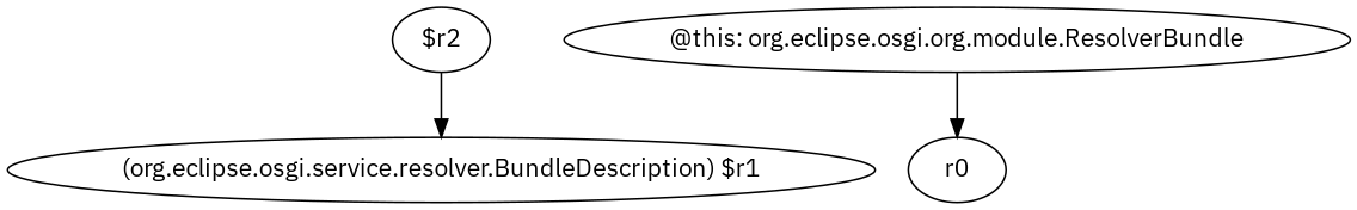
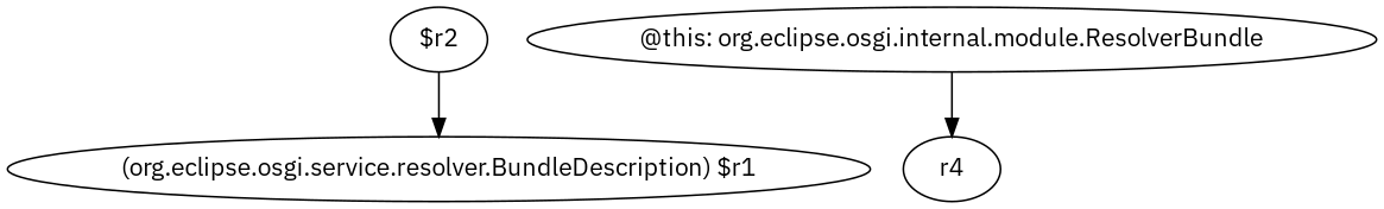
  digraph {
    fontname="IBM Plex Sans"
    node [fontname="IBM Plex Sans"]
    edge [fontname="IBM Plex Sans"]
    n1 [label="(org.eclipse.osgi.service.resolver.BundleDescription) $r1"]
    n2 [label="$r2"]
-   n3 [label="@this: org.eclipse.osgi.org.module.ResolverBundle"]
-   n4 [label=r0]
+   n3 [label="@this: org.eclipse.osgi.internal.module.ResolverBundle"]
+   n4 [label=r4]
    n2 -> n1
    n3 -> n4
  }
